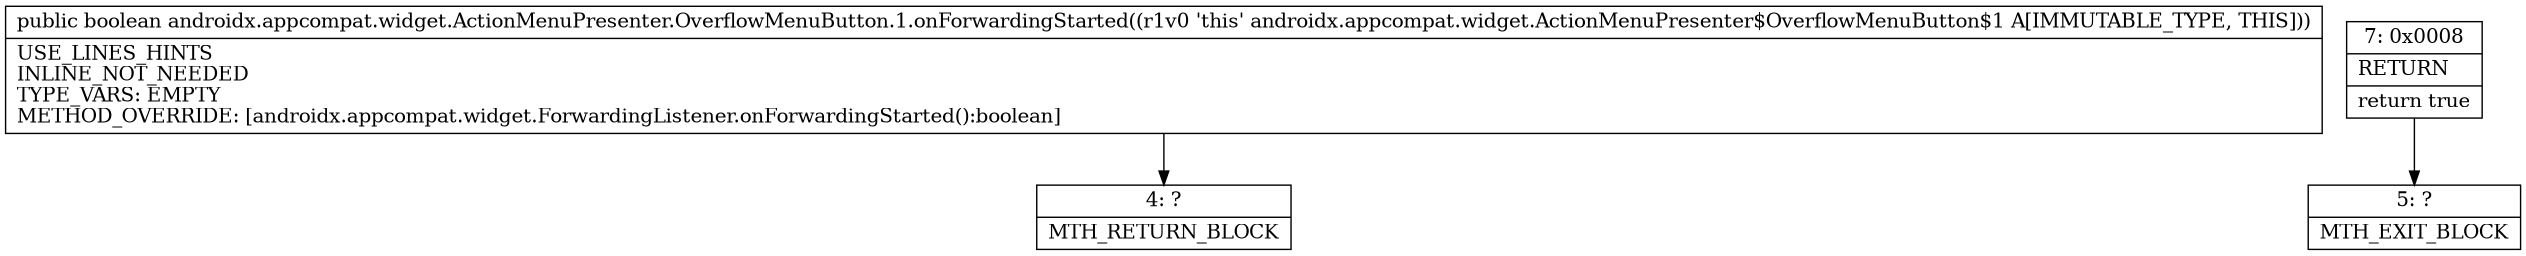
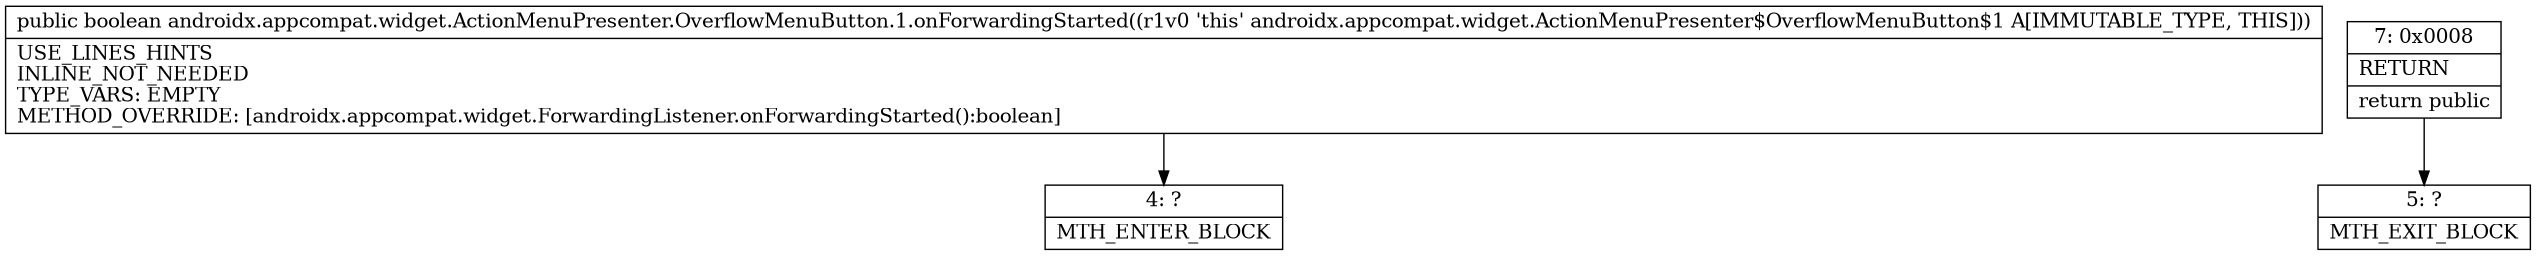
  digraph {
    node [shape=record]
-   n1 [label="{4\:\ ?|MTH_RETURN_BLOCK\l}"]
-   n2 [label="{7\:\ 0x0008|RETURN\l|return true\l}"]
+   n1 [label="{4\:\ ?|MTH_ENTER_BLOCK\l}"]
+   n2 [label="{7\:\ 0x0008|RETURN\l|return public\l}"]
    n3 [label="{5\:\ ?|MTH_EXIT_BLOCK\l}"]
    n4 [label="{public boolean androidx.appcompat.widget.ActionMenuPresenter.OverflowMenuButton.1.onForwardingStarted((r1v0 'this' androidx.appcompat.widget.ActionMenuPresenter$OverflowMenuButton$1 A[IMMUTABLE_TYPE, THIS]))  | USE_LINES_HINTS\lINLINE_NOT_NEEDED\lTYPE_VARS: EMPTY\lMETHOD_OVERRIDE: [androidx.appcompat.widget.ForwardingListener.onForwardingStarted():boolean]\l}"]
    n2 -> n3
    n4 -> n1
  }
